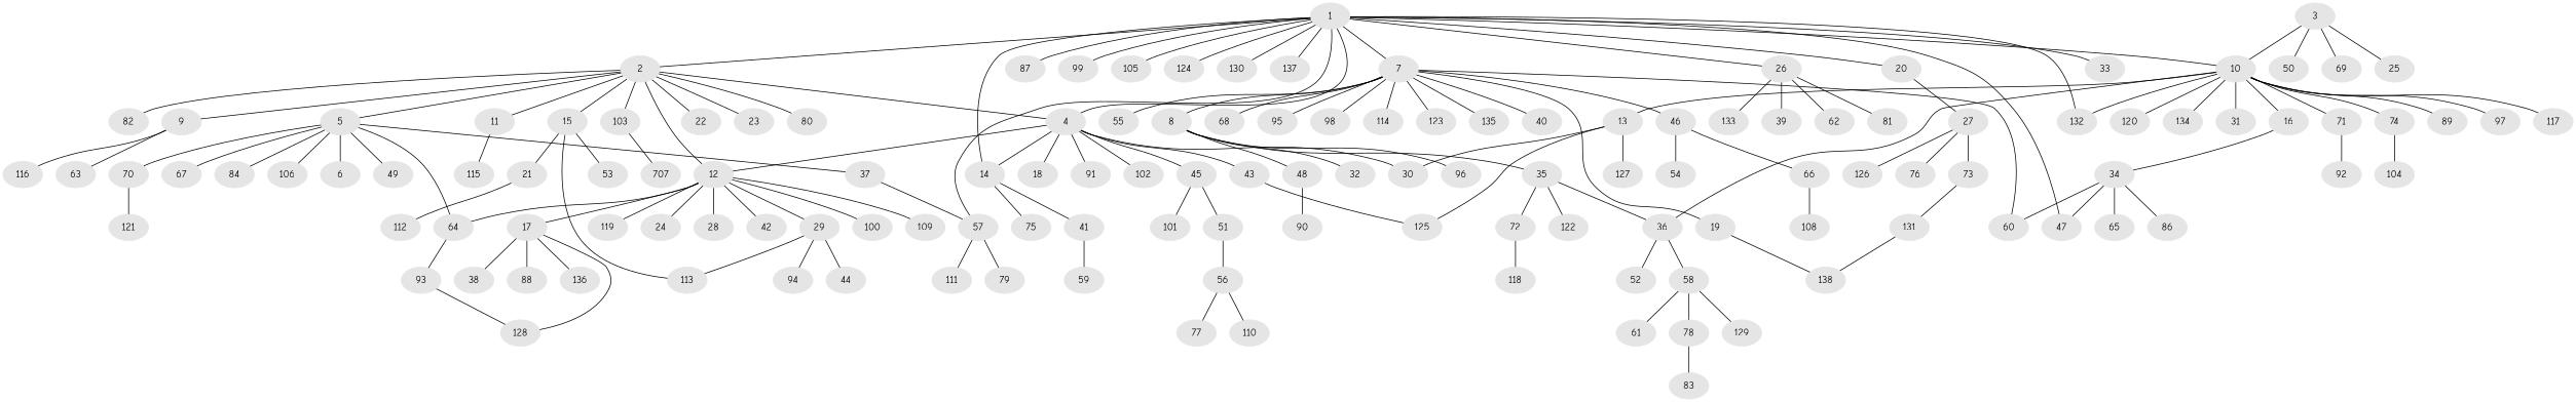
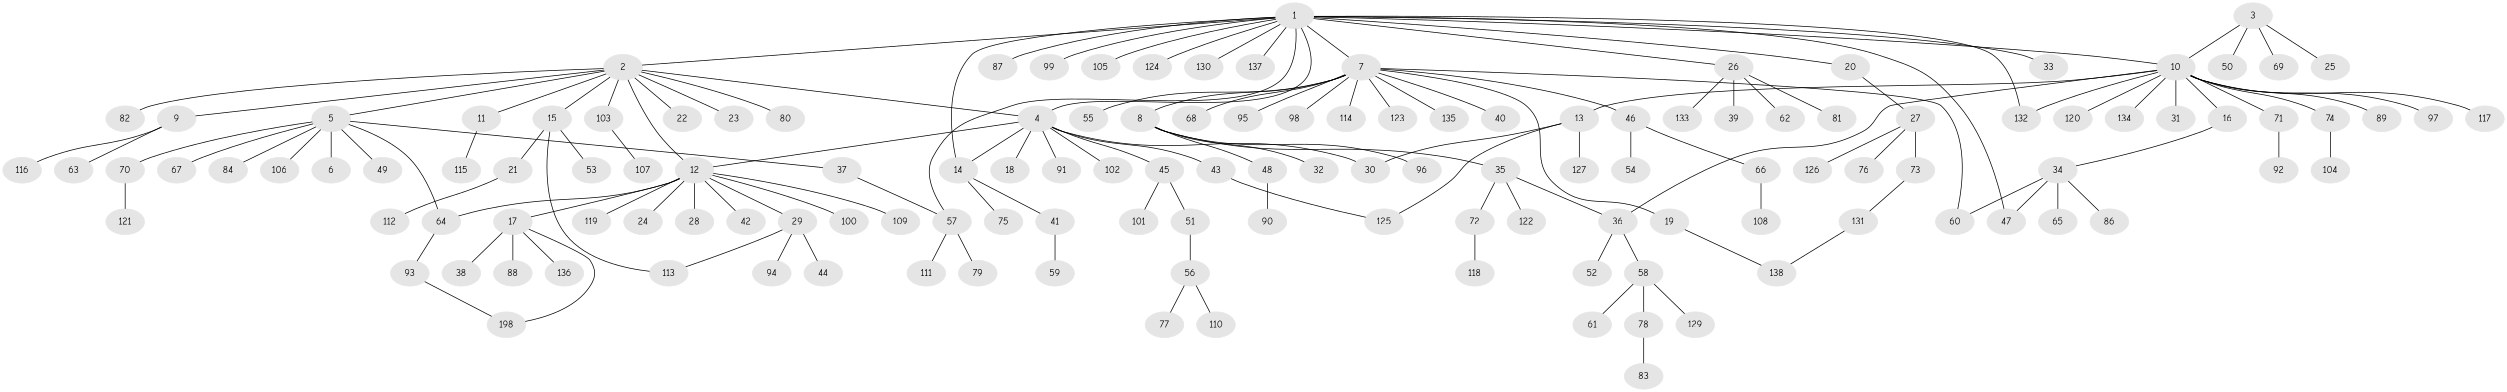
  graph {
    fontname="Comic Neue"
    node [color=gray90 fontname="Comic Neue" style=filled]
    edge [fontname="Comic Neue"]
    1
    2
    4
    7
    10
    14
    20
    26
    33
    47
    57
    87
    99
    105
    124
    130
    137
    132
    5
    9
    11
    12
    15
    22
    23
    80
    82
    103
    3
    25
    50
    69
    18
    30
    43
    45
    91
    102
    8
    19
    40
    46
    55
    60
    68
    95
    98
    114
    123
    135
    13
    16
    31
    36
    71
    74
    89
    97
    117
    120
    134
    41
    75
    27
    39
    62
    81
    133
    79
    111
    6
    37
    49
    64
    67
    70
    84
    106
    63
    116
    115
    17
    24
    28
    29
    42
    100
    109
    119
    21
    53
    113
-   107 [label=707]
+   107
    125
    51
    101
    93
    121
    32
    35
    48
    96
    138
    54
    66
    72
    122
    90
    127
    34
    52
    58
    92
    104
-   128
+   128 [label=198]
    38
    88
    136
    44
    94
    59
    112
    65
    86
    73
    76
    126
    131
    118
    61
    78
    129
    56
    108
    77
    110
    83
    1 -- 2
    1 -- 4
    1 -- 7
    1 -- 10
    1 -- 14
    1 -- 20
    1 -- 26
    1 -- 33
    1 -- 47
    1 -- 57
    1 -- 87
    1 -- 99
    1 -- 105
    1 -- 124
    1 -- 130
    1 -- 137
    1 -- 132
    2 -- 4
    2 -- 5
    2 -- 9
    2 -- 11
    2 -- 12
    2 -- 15
    2 -- 22
    2 -- 23
    2 -- 80
    2 -- 82
    2 -- 103
    4 -- 14
    4 -- 12
    4 -- 18
    4 -- 30
    4 -- 43
    4 -- 45
    4 -- 91
    4 -- 102
    7 -- 8
    7 -- 19
    7 -- 40
    7 -- 46
    7 -- 55
    7 -- 60
    7 -- 68
    7 -- 95
    7 -- 98
    7 -- 114
    7 -- 123
    7 -- 135
    10 -- 132
    10 -- 13
    10 -- 16
    10 -- 31
    10 -- 36
    10 -- 71
    10 -- 74
    10 -- 89
    10 -- 97
    10 -- 117
    10 -- 120
    10 -- 134
    14 -- 41
    14 -- 75
    20 -- 27
    26 -- 39
    26 -- 62
    26 -- 81
    26 -- 133
    57 -- 79
    57 -- 111
    5 -- 6
    5 -- 37
    5 -- 49
    5 -- 64
    5 -- 67
    5 -- 70
    5 -- 84
    5 -- 106
    9 -- 63
    9 -- 116
    11 -- 115
    12 -- 64
    12 -- 17
    12 -- 24
    12 -- 28
    12 -- 29
    12 -- 42
    12 -- 100
    12 -- 109
    12 -- 119
    15 -- 21
    15 -- 53
    15 -- 113
    103 -- 107
    3 -- 10
    3 -- 25
    3 -- 50
    3 -- 69
    43 -- 125
    45 -- 51
    45 -- 101
    8 -- 32
    8 -- 35
    8 -- 48
    8 -- 96
    19 -- 138
    46 -- 54
    46 -- 66
    13 -- 30
    13 -- 125
    13 -- 127
    16 -- 34
    36 -- 52
    36 -- 58
    71 -- 92
    74 -- 104
    41 -- 59
    27 -- 73
    27 -- 76
    27 -- 126
    37 -- 57
    64 -- 93
    70 -- 121
    17 -- 128
    17 -- 38
    17 -- 88
    17 -- 136
    29 -- 113
    29 -- 44
    29 -- 94
    21 -- 112
    51 -- 56
    93 -- 128
    35 -- 36
    35 -- 72
    35 -- 122
    48 -- 90
    66 -- 108
    72 -- 118
    34 -- 47
    34 -- 60
    34 -- 65
    34 -- 86
    58 -- 61
    58 -- 78
    58 -- 129
    73 -- 131
    131 -- 138
    78 -- 83
    56 -- 77
    56 -- 110
  }
